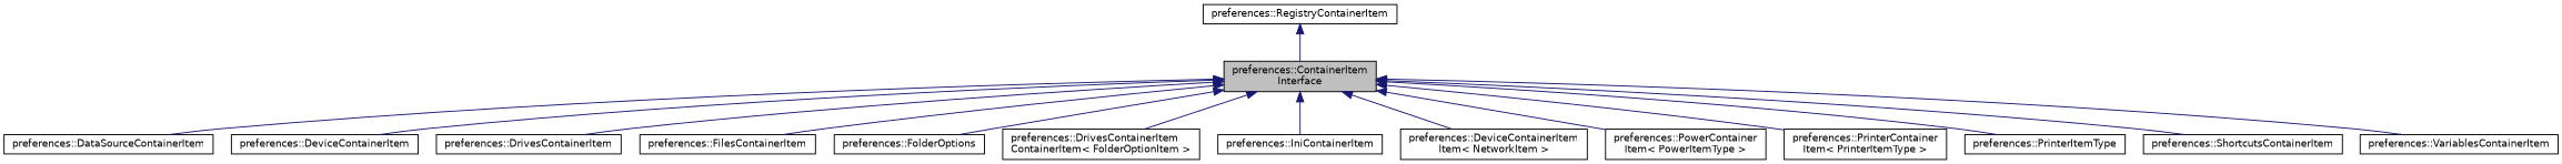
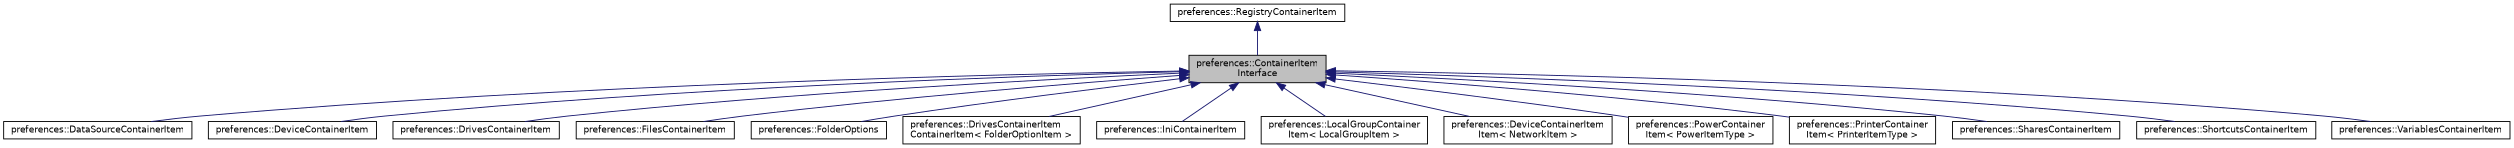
  digraph {
    rankdir=TB
    node [color=black fillcolor=white fontname=Helvetica fontsize=10 shape=record style=filled]
    edge [color=midnightblue dir=back fontname=Helvetica fontsize=10 labelfontname=Helvetica labelfontsize=10 style=solid]
    n1 [fillcolor=grey75 fontcolor=black height=0.2 label="preferences::ContainerItem\lInterface" width=0.4]
    n2 [height=0.2 label="preferences::DataSourceContainerItem" width=0.4]
    n3 [height=0.2 label="preferences::DeviceContainerItem" width=0.4]
    n4 [height=0.2 label="preferences::DrivesContainerItem" width=0.4]
    n5 [height=0.2 label="preferences::FilesContainerItem" width=0.4]
    n6 [height=0.2 label="preferences::FolderOptions" width=0.4]
    n7 [height=0.2 label="preferences::DrivesContainerItem\lContainerItem\< FolderOptionItem \>" width=0.4]
    n8 [height=0.2 label="preferences::IniContainerItem" width=0.4]
+   n9 [height=0.2 label="preferences::LocalGroupContainer\lItem\< LocalGroupItem \>" width=0.4]
    n10 [height=0.2 label="preferences::DeviceContainerItem\lItem\< NetworkItem \>" width=0.4]
    n11 [height=0.2 label="preferences::PowerContainer\lItem\< PowerItemType \>" width=0.4]
    n12 [height=0.2 label="preferences::PrinterContainer\lItem\< PrinterItemType \>" width=0.4]
-   n13 [height=0.2 label="preferences::PrinterItemType" width=0.4]
+   n13 [height=0.2 label="preferences::SharesContainerItem" width=0.4]
    n14 [height=0.2 label="preferences::ShortcutsContainerItem" width=0.4]
    n15 [height=0.2 label="preferences::VariablesContainerItem" width=0.4]
    n16 [height=0.2 label="preferences::RegistryContainerItem" width=0.4]
    n1 -> n2
    n1 -> n3
    n1 -> n4
    n1 -> n5
    n1 -> n6
    n1 -> n7
    n1 -> n8
+   n1 -> n9
    n1 -> n10
    n1 -> n11
    n1 -> n12
    n1 -> n13
    n1 -> n14
    n1 -> n15
    n16 -> n1
  }
